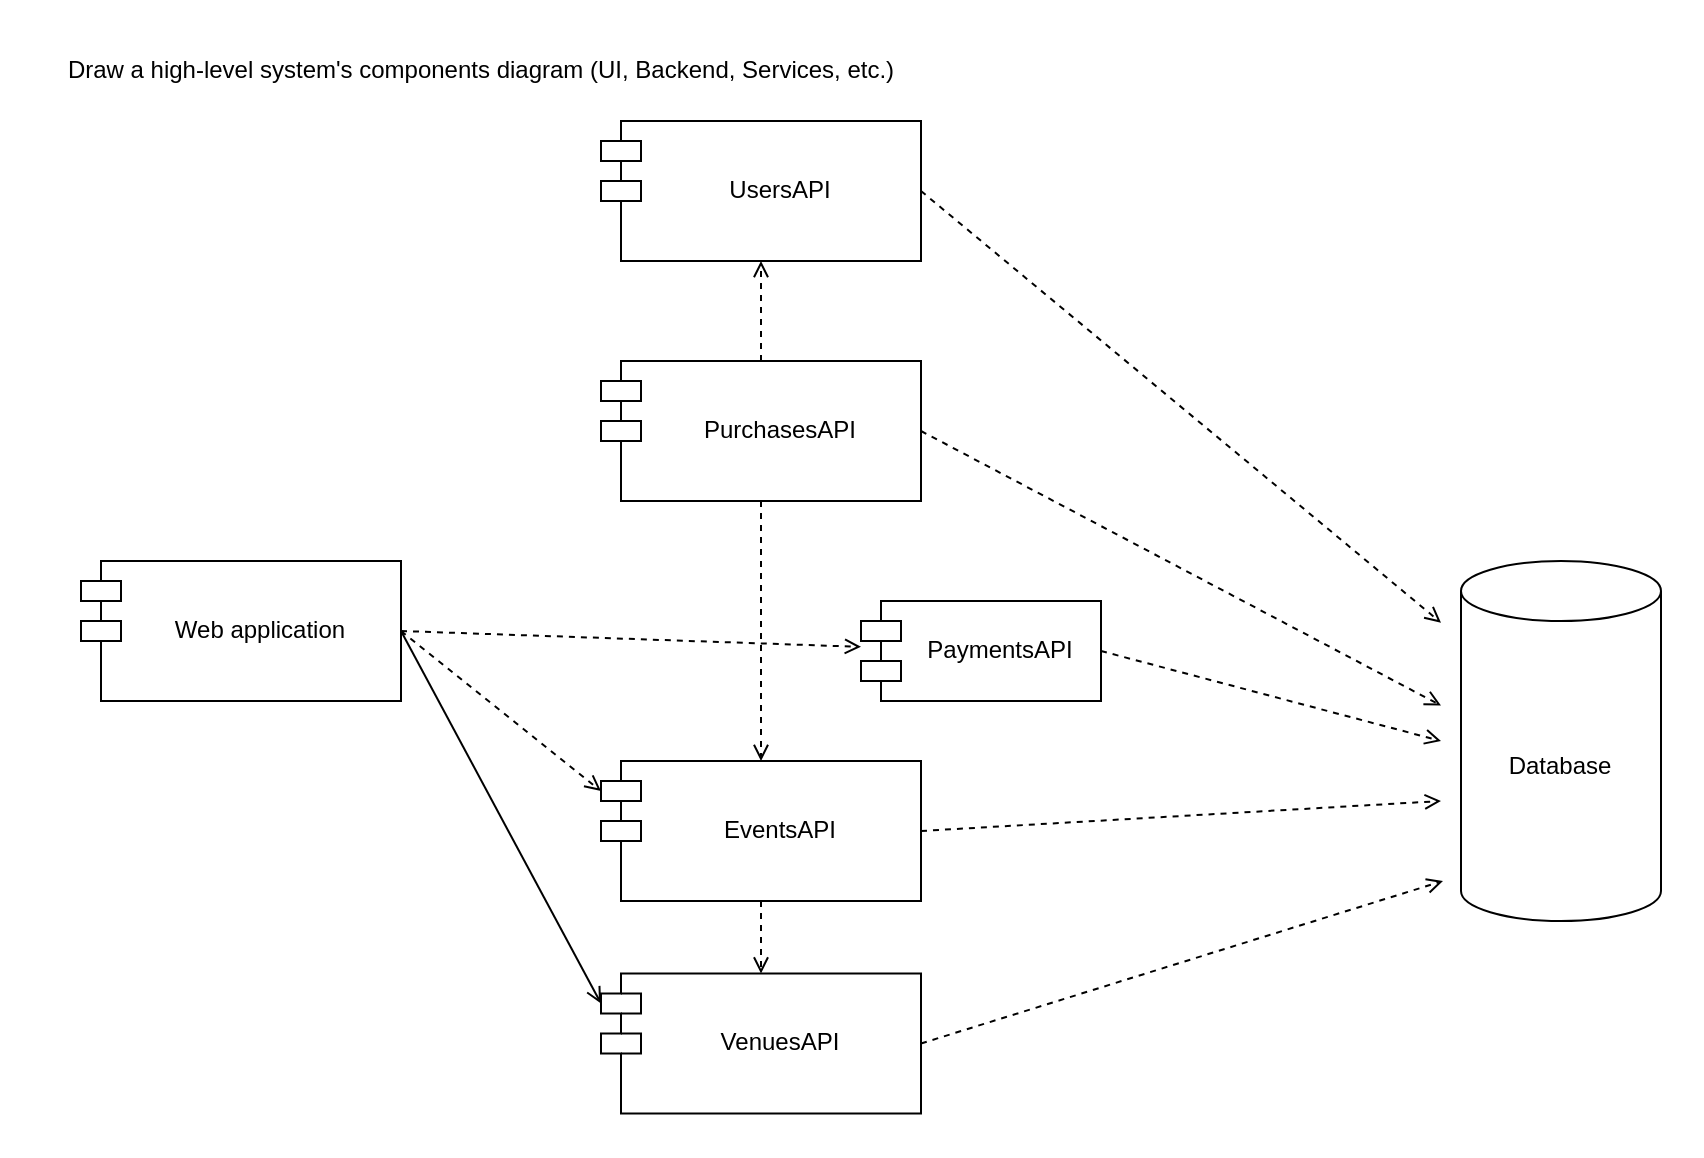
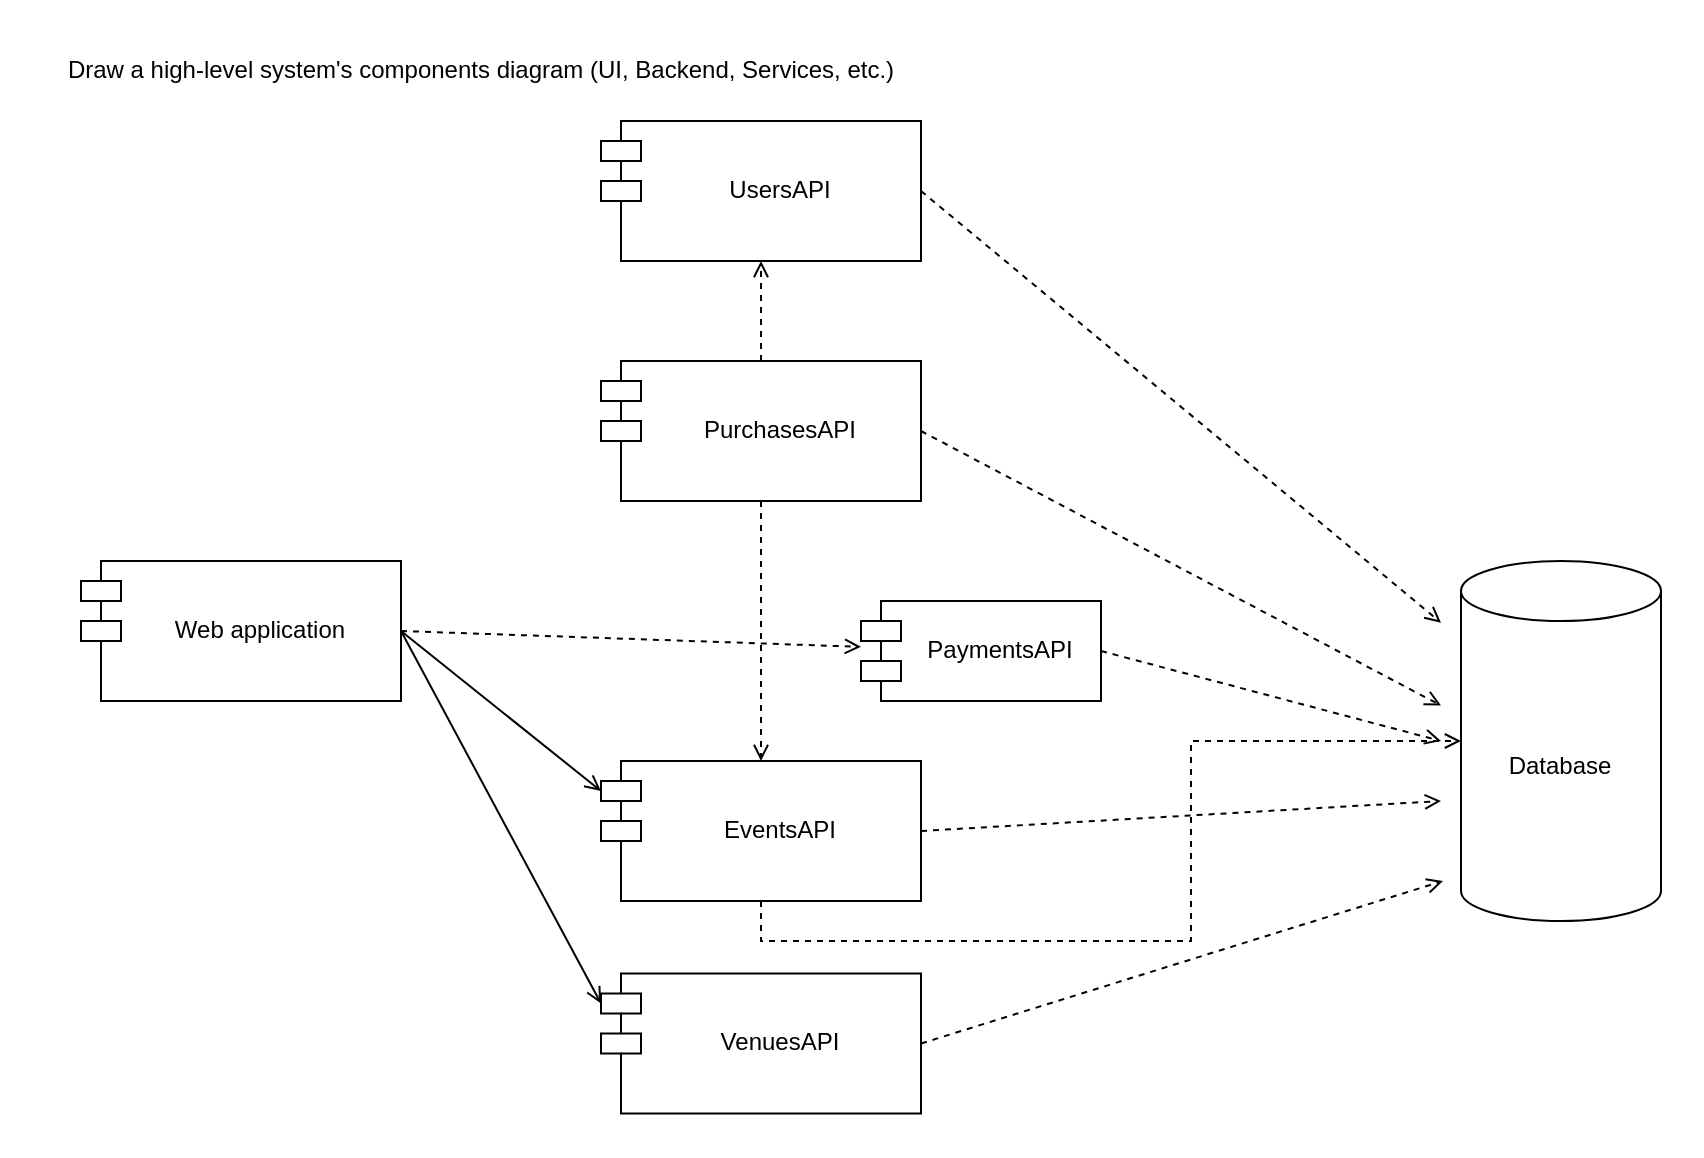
  <mxCell id="0" />
  <mxCell id="1" parent="0" />
  <mxCell id="2" value="Draw a high-level system's components diagram (UI, Backend, Services, etc.)" style="text;html=1;align=center;verticalAlign=middle;resizable=0;points=[];autosize=1;strokeColor=none;fillColor=none;" parent="1" vertex="1"><mxGeometry width="440" height="30" as="geometry" x="20" y="20" /></mxCell>
  <mxCell id="3" value="Database" style="shape=cylinder3;whiteSpace=wrap;html=1;boundedLbl=1;backgroundOutline=1;size=15;" parent="1" vertex="1"><mxGeometry x="730" y="280" width="100" height="180" as="geometry" /></mxCell>
  <mxCell id="4" style="rounded=0;orthogonalLoop=1;jettySize=auto;html=1;entryX=0;entryY=0.25;entryDx=0;entryDy=0;exitX=1;exitY=0.5;exitDx=0;exitDy=0;dashed=1;endArrow=open;endFill=0;" parent="1" source="9" edge="1"><mxGeometry relative="1" as="geometry"><mxPoint x="530" y="130" as="sourcePoint" /><mxPoint x="720" y="310.838" as="targetPoint" /></mxGeometry></mxCell>
  <mxCell id="5" style="rounded=0;orthogonalLoop=1;jettySize=auto;html=1;entryX=0;entryY=0.409;entryDx=0;entryDy=0;entryPerimeter=0;exitX=1;exitY=0.5;exitDx=0;exitDy=0;dashed=1;endArrow=open;endFill=0;" parent="1" source="11" edge="1"><mxGeometry relative="1" as="geometry"><mxPoint x="530" y="311" as="sourcePoint" /><mxPoint x="720" y="352.265" as="targetPoint" /></mxGeometry></mxCell>
  <mxCell id="6" style="rounded=0;orthogonalLoop=1;jettySize=auto;html=1;exitX=1;exitY=0.5;exitDx=0;exitDy=0;dashed=1;endArrow=open;endFill=0;" parent="1" source="13" edge="1"><mxGeometry relative="1" as="geometry"><mxPoint x="540" y="501" as="sourcePoint" /><mxPoint x="720" y="400" as="targetPoint" /></mxGeometry></mxCell>
  <mxCell id="7" style="rounded=0;orthogonalLoop=1;jettySize=auto;html=1;exitX=1;exitY=0.5;exitDx=0;exitDy=0;dashed=1;endArrow=open;endFill=0;" parent="1" source="14" edge="1"><mxGeometry relative="1" as="geometry"><mxPoint x="530" y="740.7" as="sourcePoint" /><mxPoint x="721" y="440" as="targetPoint" /></mxGeometry></mxCell>
  <mxCell id="8" value="Web application" style="shape=module;align=left;spacingLeft=20;align=center;verticalAlign=middle;whiteSpace=wrap;html=1;" parent="1" vertex="1"><mxGeometry x="40" y="280" width="160" height="70" as="geometry" /></mxCell>
  <mxCell id="9" value="UsersAPI" style="shape=module;align=left;spacingLeft=20;align=center;verticalAlign=middle;whiteSpace=wrap;html=1;" parent="1" vertex="1"><mxGeometry x="300" y="60" width="160" height="70" as="geometry" /></mxCell>
  <mxCell id="10" style="edgeStyle=orthogonalEdgeStyle;rounded=0;orthogonalLoop=1;jettySize=auto;html=1;exitX=0.5;exitY=0;exitDx=0;exitDy=0;entryX=0.5;entryY=1;entryDx=0;entryDy=0;dashed=1;endArrow=open;endFill=0;" parent="1" source="11" target="9" edge="1"><mxGeometry relative="1" as="geometry" /></mxCell>
  <mxCell id="11" value="PurchasesAPI" style="shape=module;align=left;spacingLeft=20;align=center;verticalAlign=middle;whiteSpace=wrap;html=1;" parent="1" vertex="1"><mxGeometry x="300" y="180" width="160" height="70" as="geometry" /></mxCell>
- <mxCell id="12" style="edgeStyle=orthogonalEdgeStyle;rounded=0;orthogonalLoop=1;jettySize=auto;html=1;exitX=0.5;exitY=1;exitDx=0;exitDy=0;entryX=0.5;entryY=0;entryDx=0;entryDy=0;dashed=1;endArrow=open;endFill=0;" parent="1" source="13" target="14" edge="1"><mxGeometry relative="1" as="geometry" /></mxCell>
+ <mxCell id="12" style="edgeStyle=orthogonalEdgeStyle;rounded=0;orthogonalLoop=1;jettySize=auto;html=1;exitX=0.5;exitY=1;exitDx=0;exitDy=0;dashed=1;endArrow=open;endFill=0;" parent="1" source="13" target="3" edge="1"><mxGeometry relative="1" as="geometry" /></mxCell>
  <mxCell id="13" value="EventsAPI" style="shape=module;align=left;spacingLeft=20;align=center;verticalAlign=middle;whiteSpace=wrap;html=1;" parent="1" vertex="1"><mxGeometry x="300" y="380" width="160" height="70" as="geometry" /></mxCell>
  <mxCell id="14" value="VenuesAPI" style="shape=module;align=left;spacingLeft=20;align=center;verticalAlign=middle;whiteSpace=wrap;html=1;" parent="1" vertex="1"><mxGeometry x="300" y="486.25" width="160" height="70" as="geometry" /></mxCell>
  <mxCell id="15" value="PaymentsAPI" style="shape=module;align=left;spacingLeft=20;align=center;verticalAlign=middle;whiteSpace=wrap;html=1;" parent="1" vertex="1"><mxGeometry x="430" y="300" width="120" height="50" as="geometry" /></mxCell>
  <mxCell id="16" style="rounded=0;orthogonalLoop=1;jettySize=auto;html=1;exitX=1;exitY=0.5;exitDx=0;exitDy=0;dashed=1;endArrow=open;endFill=0;" parent="1" source="8" target="15" edge="1"><mxGeometry relative="1" as="geometry" /></mxCell>
- <mxCell id="17" style="rounded=0;orthogonalLoop=1;jettySize=auto;html=1;exitX=1;exitY=0.5;exitDx=0;exitDy=0;entryX=0;entryY=0;entryDx=0;entryDy=15;entryPerimeter=0;dashed=1;endArrow=open;endFill=0;" parent="1" source="8" target="13" edge="1"><mxGeometry relative="1" as="geometry" /></mxCell>
+ <mxCell id="17" style="rounded=0;orthogonalLoop=1;jettySize=auto;html=1;exitX=1;exitY=0.5;exitDx=0;exitDy=0;entryX=0;entryY=0;entryDx=0;entryDy=15;entryPerimeter=0;dashed=0;endArrow=open;endFill=0;" parent="1" source="8" target="13" edge="1"><mxGeometry relative="1" as="geometry" /></mxCell>
  <mxCell id="18" style="rounded=0;orthogonalLoop=1;jettySize=auto;html=1;exitX=1;exitY=0.5;exitDx=0;exitDy=0;entryX=0;entryY=0;entryDx=0;entryDy=15;entryPerimeter=0;dashed=0;endArrow=open;endFill=0;" parent="1" source="8" target="14" edge="1"><mxGeometry relative="1" as="geometry" /></mxCell>
  <mxCell id="19" style="rounded=0;orthogonalLoop=1;jettySize=auto;html=1;exitX=0.5;exitY=1;exitDx=0;exitDy=0;entryX=0.5;entryY=0;entryDx=0;entryDy=0;dashed=1;endArrow=open;endFill=0;" parent="1" source="11" target="13" edge="1"><mxGeometry relative="1" as="geometry" /></mxCell>
  <mxCell id="20" style="rounded=0;orthogonalLoop=1;jettySize=auto;html=1;exitX=1;exitY=0.5;exitDx=0;exitDy=0;dashed=1;endArrow=open;endFill=0;" edge="1" parent="1" source="15"><mxGeometry relative="1" as="geometry"><mxPoint x="530" y="311" as="sourcePoint" /><mxPoint x="720" y="370" as="targetPoint" /></mxGeometry></mxCell>
